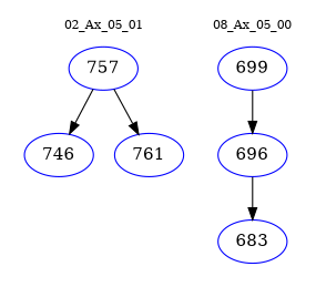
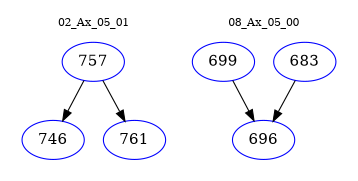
  digraph {
    node [color=blue]
    edge [color=black]
    n1 [label=757]
    n2 [label=746]
    n3 [label=761]
    n4 [label=696]
    n5 [label=683]
    n6 [label=699]
    subgraph cluster_1 {
      color=white
      fontsize=10
      label="02_Ax_05_01"
      n1
      n2
      n3
    }
    subgraph cluster_2 {
      color=white
      fontsize=10
      label="08_Ax_05_00"
      n4
      n5
      n6
    }
    n1 -> n2
    n1 -> n3
-   n4 -> n5
+   n5 -> n4
    n6 -> n4
  }
